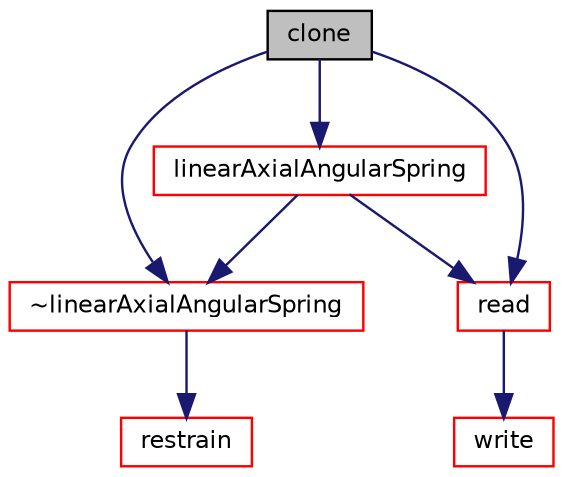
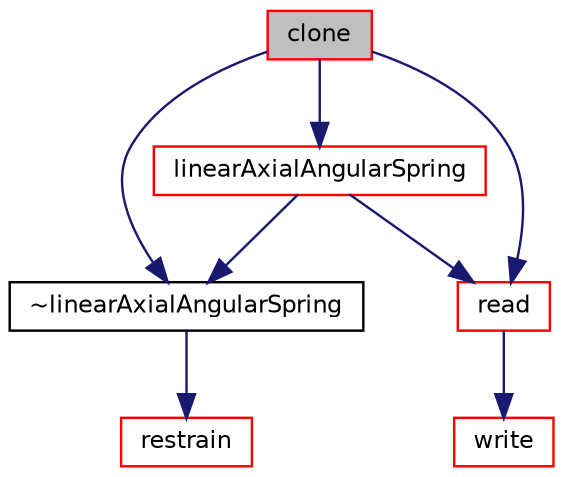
  digraph {
    rankdir=TB
    node [color=red fontname=Helvetica fontsize=10 shape=record]
    edge [color=midnightblue fontname=Helvetica fontsize=10 labelfontname=Helvetica labelfontsize=10 style=solid]
-   n1 [color=black fillcolor=grey75 fontcolor=black height=0.2 label=clone style=filled width=0.4]
+   n1 [fillcolor=grey75 fontcolor=black height=0.2 label=clone style=filled width=0.4]
    n2 [height=0.2 label=linearAxialAngularSpring width=0.4]
-   n3 [height=0.2 label="~linearAxialAngularSpring" width=0.4]
+   n3 [color=black height=0.2 label="~linearAxialAngularSpring" width=0.4]
    n4 [height=0.2 label=read width=0.4]
    n5 [height=0.2 label=restrain width=0.4]
    n6 [height=0.2 label=write width=0.4]
    n1 -> n2
    n1 -> n3
    n1 -> n4
    n2 -> n3
    n2 -> n4
    n3 -> n5
    n4 -> n6
  }
